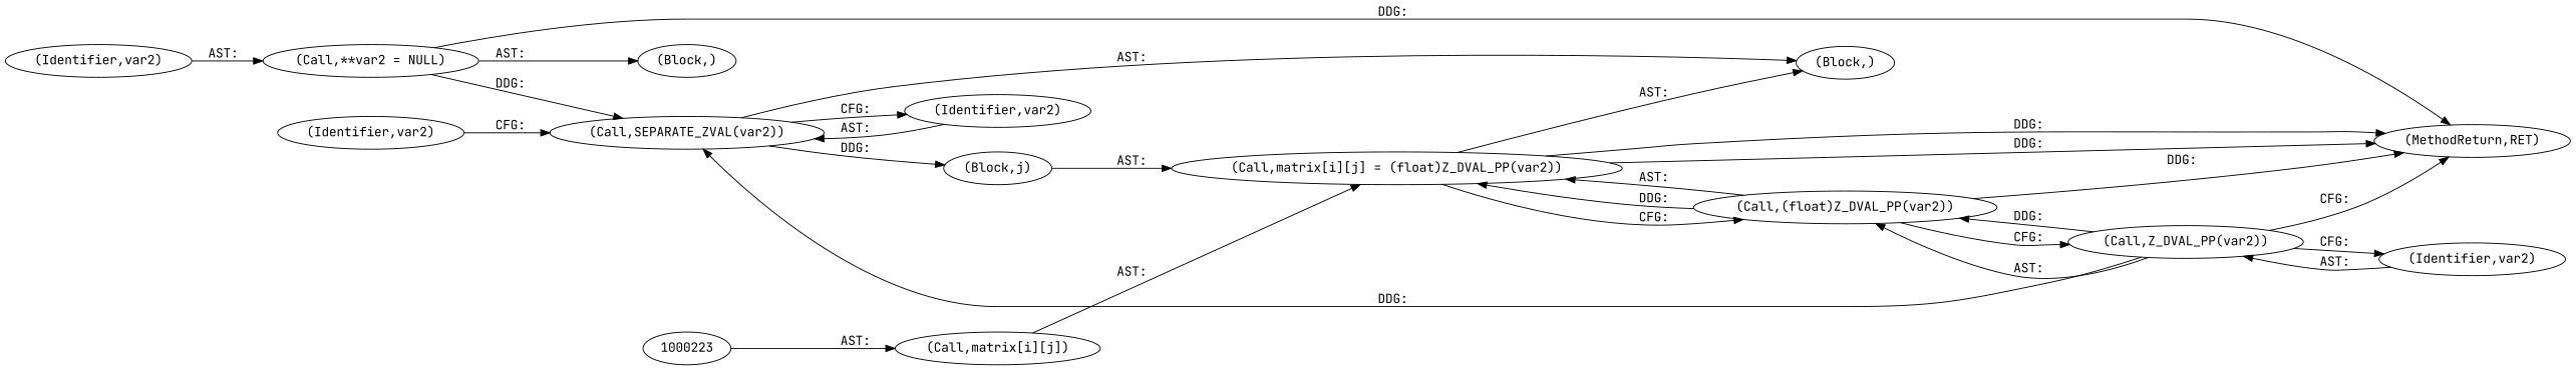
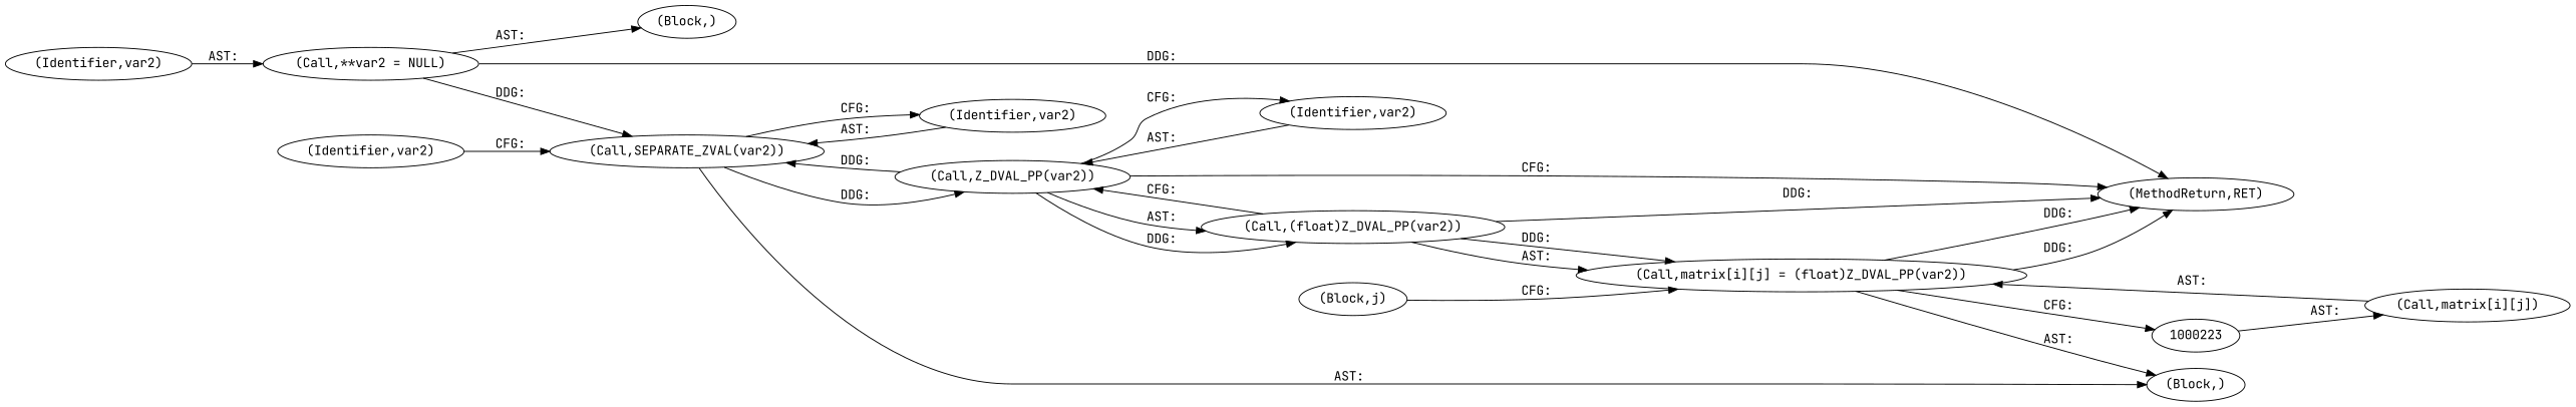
  digraph {
    fontname="JetBrains Mono"
    rankdir=LR
    node [fontname="JetBrains Mono"]
    edge [fontname="JetBrains Mono"]
    n1 [label="(Call,SEPARATE_ZVAL(var2))"]
    n2 [label="(Call,Z_DVAL_PP(var2))"]
    n3 [label="(Block,)"]
    n4 [label="(Identifier,var2)"]
    n5 [label="(MethodReturn,RET)"]
    n6 [label="(Call,(float)Z_DVAL_PP(var2))"]
    n7 [label="(Identifier,var2)"]
    n8 [label="(Call,matrix[i][j] = (float)Z_DVAL_PP(var2))"]
    n9 [label="(Call,**var2 = NULL)"]
    n10 [label="(Block,)"]
    n11 [label="(Call,matrix[i][j])"]
    n12 [label="(Block,j)"]
    n13 [label="(Identifier,var2)"]
    n14 [label="(Identifier,var2)"]
    1000223
-   n1 -> n12 [label="DDG: "]
+   n1 -> n2 [label="DDG: "]
    n1 -> n3 [label="AST: "]
    n1 -> n4 [label="CFG: "]
    n2 -> n1 [label="DDG: "]
    n2 -> n5 [label="CFG: "]
    n2 -> n6 [label="AST: "]
    n2 -> n6 [label="DDG: "]
    n2 -> n7 [label="CFG: "]
    n4 -> n1 [label="AST: "]
    n6 -> n2 [label="CFG: "]
    n6 -> n5 [label="DDG: "]
    n6 -> n8 [label="AST: "]
    n6 -> n8 [label="DDG: "]
    n7 -> n2 [label="AST: "]
    n8 -> n3 [label="AST: "]
    n8 -> n5 [label="DDG: "]
    n8 -> n5 [label="DDG: "]
-   n8 -> n6 [label="CFG: "]
+   n8 -> 1000223 [label="CFG: "]
    n9 -> n1 [label="DDG: "]
    n9 -> n5 [label="DDG: "]
    n9 -> n10 [label="AST: "]
    n11 -> n8 [label="AST: "]
-   n12 -> n8 [label="AST: "]
+   n12 -> n8 [label="CFG: "]
    n13 -> n9 [label="AST: "]
    n14 -> n1 [label="CFG: "]
    1000223 -> n11 [label="AST: "]
  }
